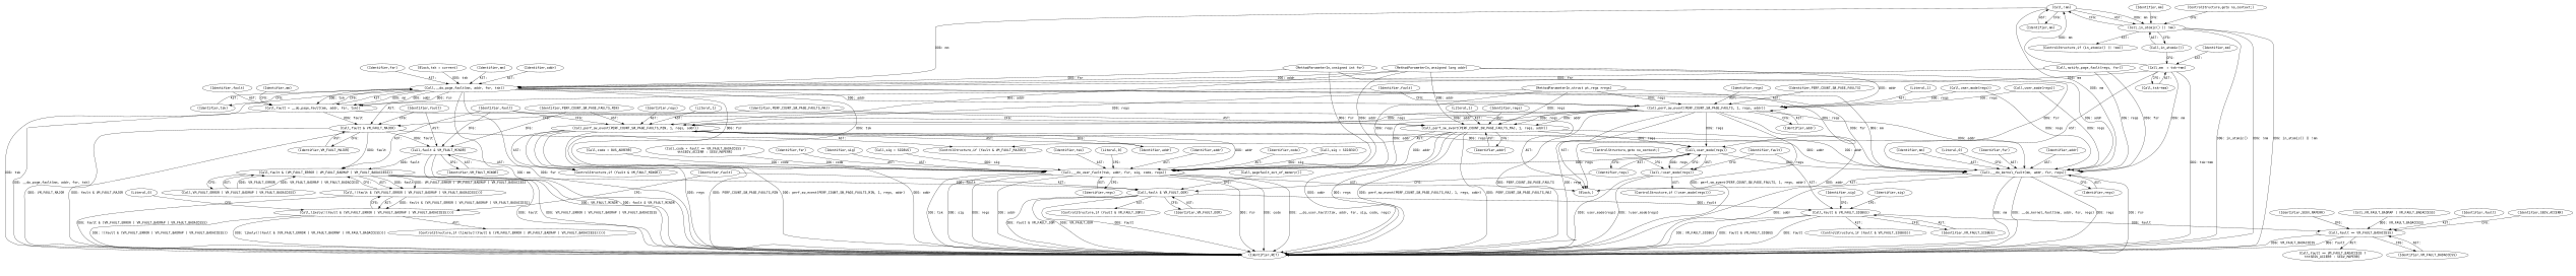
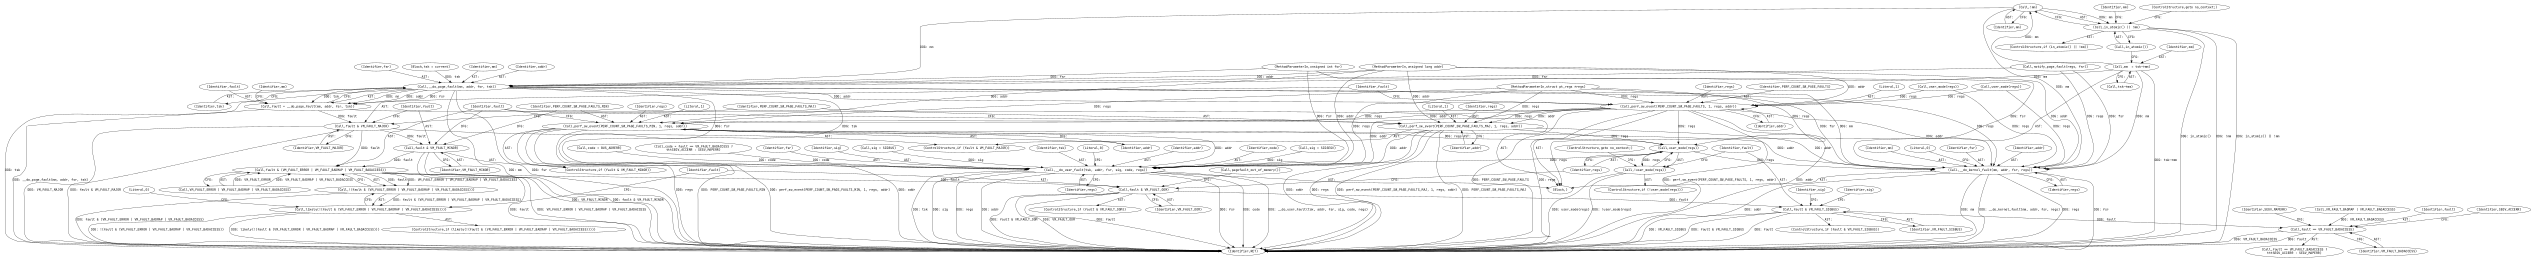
  digraph {
    fontname="JetBrains Mono"
    node [fontname="JetBrains Mono"]
    edge [fontname="JetBrains Mono"]
    n1 [label="(Call,!mm)"]
    n2 [label="(Call,in_atomic() || !mm)"]
    n3 [label="(Call,__do_page_fault(mm, addr, fsr, tsk))"]
    n4 [label="(Call,__do_kernel_fault(mm, addr, fsr, regs))"]
    n5 [label="(Identifier,mm)"]
    n6 [label="(Identifier,RET)"]
    n7 [label="(Call,in_atomic())"]
    n8 [label="(ControlStructure,if (in_atomic() || !mm))"]
    n9 [label="(Call,fault = __do_page_fault(mm, addr, fsr, tsk))"]
    n10 [label="(Call,perf_sw_event(PERF_COUNT_SW_PAGE_FAULTS, 1, regs, addr))"]
    n11 [label="(Call,__do_user_fault(tsk, addr, fsr, sig, code, regs))"]
    n12 [label="(Identifier,tsk)"]
    n13 [label="(Block,)"]
    n14 [label="(Identifier,regs)"]
    n15 [label="(Call,mm  = tsk->mm)"]
    n16 [label="(Call,tsk->mm)"]
    n17 [label="(Call,fault & VM_FAULT_MAJOR)"]
    n18 [label="(Call,perf_sw_event(PERF_COUNT_SW_PAGE_FAULTS_MAJ, 1, regs, addr))"]
    n19 [label="(Call,user_mode(regs))"]
    n20 [label="(Call,perf_sw_event(PERF_COUNT_SW_PAGE_FAULTS_MIN, 1, regs, addr))"]
    n21 [label="(Identifier,addr)"]
    n22 [label="(Identifier,regs)"]
    n23 [label="(Call,fault & VM_FAULT_MINOR)"]
    n24 [label="(Call,fault & (VM_FAULT_ERROR | VM_FAULT_BADMAP | VM_FAULT_BADACCESS))"]
    n25 [label="(Identifier,VM_FAULT_MAJOR)"]
    n26 [label="(ControlStructure,if (fault & VM_FAULT_MAJOR))"]
    n27 [label="(Identifier,VM_FAULT_MINOR)"]
    n28 [label="(ControlStructure,if (fault & VM_FAULT_MINOR))"]
    n29 [label="(Call,!(fault & (VM_FAULT_ERROR | VM_FAULT_BADMAP | VM_FAULT_BADACCESS)))"]
    n30 [label="(Call,fault & VM_FAULT_OOM)"]
    n31 [label="(Call,VM_FAULT_ERROR | VM_FAULT_BADMAP | VM_FAULT_BADACCESS)"]
    n32 [label="(Call,likely(!(fault & (VM_FAULT_ERROR | VM_FAULT_BADMAP | VM_FAULT_BADACCESS))))"]
    n33 [label="(Call,fault & VM_FAULT_SIGBUS)"]
    n34 [label="(ControlStructure,if (fault & VM_FAULT_OOM))"]
    n35 [label="(Identifier,VM_FAULT_OOM)"]
    n36 [label="(ControlStructure,if (likely(!(fault & (VM_FAULT_ERROR | VM_FAULT_BADMAP | VM_FAULT_BADACCESS)))))"]
    n37 [label="(Call,fault == VM_FAULT_BADACCESS)"]
    n38 [label="(ControlStructure,if (fault & VM_FAULT_SIGBUS))"]
    n39 [label="(Identifier,VM_FAULT_SIGBUS)"]
    n40 [label="(Identifier,VM_FAULT_BADACCESS)"]
    n41 [label="(Call,fault == VM_FAULT_BADACCESS ?\n\t\t\tSEGV_ACCERR : SEGV_MAPERR)"]
    n42 [label="(Identifier,addr)"]
    n43 [label="(Call,!user_mode(regs))"]
    n44 [label="(Identifier,regs)"]
    n45 [label="(Identifier,addr)"]
    n46 [label="(ControlStructure,if (!user_mode(regs)))"]
    n47 [label="(Identifier,sig)"]
    n48 [label="(Identifier,fsr)"]
    n49 [label="(Identifier,SEGV_MAPERR)"]
    n50 [label="(Identifier,PERF_COUNT_SW_PAGE_FAULTS)"]
    n51 [label="(Literal,0)"]
    n52 [label="(Block,tsk = current)"]
    n53 [label="(Identifier,addr)"]
    n54 [label="(Identifier,code)"]
    n55 [label="(Identifier,mm)"]
    n56 [label="(Call,sig = SIGSEGV)"]
    n57 [label="(Literal,1)"]
    n58 [label="(Call,pagefault_out_of_memory())"]
    n59 [label="(Identifier,fault)"]
    n60 [label="(Identifier,PERF_COUNT_SW_PAGE_FAULTS_MIN)"]
    n61 [label="(Identifier,fault)"]
    n62 [label="(Identifier,PERF_COUNT_SW_PAGE_FAULTS_MAJ)"]
    n63 [label="(Identifier,mm)"]
    n64 [label="(Literal,0)"]
    n65 [label="(Identifier,sig)"]
    n66 [label="(Call,user_mode(regs))"]
    n67 [label="(Call,code = BUS_ADRERR)"]
    n68 [label="(Call,code = fault == VM_FAULT_BADACCESS ?\n\t\t\tSEGV_ACCERR : SEGV_MAPERR)"]
    n69 [label="(Identifier,regs)"]
    n70 [label="(Call,VM_FAULT_BADMAP | VM_FAULT_BADACCESS)"]
    n71 [label="(MethodParameterIn,struct pt_regs *regs)"]
    n72 [label="(Identifier,fsr)"]
    n73 [label="(ControlStructure,goto no_context;)"]
    n74 [label="(MethodParameterIn,unsigned int fsr)"]
    n75 [label="(Identifier,fault)"]
    n76 [label="(ControlStructure,goto no_context;)"]
    n77 [label="(MethodParameterIn,unsigned long addr)"]
    n78 [label="(Literal,1)"]
    n79 [label="(Identifier,sig)"]
    n80 [label="(Identifier,regs)"]
    n81 [label="(Call,sig = SIGBUS)"]
    n82 [label="(Literal,1)"]
    n83 [label="(Identifier,fault)"]
    n84 [label="(Identifier,tsk)"]
    n85 [label="(Identifier,mm)"]
    n86 [label="(Identifier,addr)"]
    n87 [label="(Identifier,fault)"]
    n88 [label="(Identifier,mm)"]
    n89 [label="(Call,notify_page_fault(regs, fsr))"]
    n90 [label="(Call,user_mode(regs))"]
    n91 [label="(Identifier,fault)"]
    n92 [label="(Identifier,mm)"]
    n93 [label="(Identifier,SEGV_ACCERR)"]
    n94 [label="(Literal,0)"]
    n95 [label="(Identifier,regs)"]
    n96 [label="(Identifier,fault)"]
    n97 [label="(Identifier,addr)"]
    n98 [label="(Identifier,fsr)"]
    n1 -> n2 [label="AST: "]
    n1 -> n2 [label="DDG: mm"]
    n1 -> n3 [label="DDG: mm"]
    n1 -> n4 [label="DDG: mm"]
    n1 -> n5 [label="CFG: "]
    n2 -> n1 [label="CFG: "]
    n2 -> n6 [label="DDG: in_atomic() || !mm"]
    n2 -> n6 [label="DDG: in_atomic()"]
    n2 -> n6 [label="DDG: !mm"]
    n2 -> n7 [label="CFG: "]
    n2 -> n8 [label="AST: "]
    n3 -> n4 [label="DDG: mm"]
    n3 -> n4 [label="DDG: fsr"]
    n3 -> n6 [label="DDG: fsr"]
    n3 -> n6 [label="DDG: tsk"]
    n3 -> n6 [label="DDG: mm"]
    n3 -> n9 [label="AST: "]
    n3 -> n9 [label="DDG: mm"]
    n3 -> n9 [label="DDG: addr"]
    n3 -> n9 [label="DDG: fsr"]
    n3 -> n9 [label="DDG: tsk"]
    n3 -> n10 [label="DDG: addr"]
    n3 -> n11 [label="DDG: tsk"]
    n3 -> n11 [label="DDG: fsr"]
    n3 -> n12 [label="CFG: "]
    n4 -> n6 [label="DDG: regs"]
    n4 -> n6 [label="DDG: fsr"]
    n4 -> n6 [label="DDG: addr"]
    n4 -> n6 [label="DDG: mm"]
    n4 -> n6 [label="DDG: __do_kernel_fault(mm, addr, fsr, regs)"]
    n4 -> n13 [label="AST: "]
    n4 -> n14 [label="CFG: "]
    n5 -> n1 [label="AST: "]
    n7 -> n2 [label="AST: "]
    n7 -> n15 [label="CFG: "]
    n9 -> n3 [label="CFG: "]
    n9 -> n6 [label="DDG: __do_page_fault(mm, addr, fsr, tsk)"]
    n9 -> n13 [label="AST: "]
    n9 -> n17 [label="DDG: fault"]
    n10 -> n4 [label="DDG: addr"]
    n10 -> n6 [label="DDG: perf_sw_event(PERF_COUNT_SW_PAGE_FAULTS, 1, regs, addr)"]
    n10 -> n6 [label="DDG: PERF_COUNT_SW_PAGE_FAULTS"]
    n10 -> n6 [label="DDG: regs"]
    n10 -> n6 [label="DDG: addr"]
    n10 -> n11 [label="DDG: addr"]
    n10 -> n13 [label="AST: "]
    n10 -> n18 [label="DDG: regs"]
    n10 -> n18 [label="DDG: addr"]
    n10 -> n19 [label="DDG: regs"]
    n10 -> n20 [label="DDG: regs"]
    n10 -> n20 [label="DDG: addr"]
    n10 -> n21 [label="CFG: "]
    n11 -> n6 [label="DDG: tsk"]
    n11 -> n6 [label="DDG: sig"]
    n11 -> n6 [label="DDG: regs"]
    n11 -> n6 [label="DDG: addr"]
    n11 -> n6 [label="DDG: fsr"]
    n11 -> n6 [label="DDG: code"]
    n11 -> n6 [label="DDG: __do_user_fault(tsk, addr, fsr, sig, code, regs)"]
    n11 -> n13 [label="AST: "]
    n11 -> n22 [label="CFG: "]
    n12 -> n3 [label="AST: "]
    n14 -> n4 [label="AST: "]
    n15 -> n1 [label="DDG: mm"]
    n15 -> n3 [label="DDG: mm"]
    n15 -> n4 [label="DDG: mm"]
    n15 -> n6 [label="DDG: tsk->mm"]
    n15 -> n13 [label="AST: "]
    n15 -> n16 [label="CFG: "]
    n16 -> n15 [label="AST: "]
    n17 -> n6 [label="DDG: VM_FAULT_MAJOR"]
    n17 -> n6 [label="DDG: fault & VM_FAULT_MAJOR"]
    n17 -> n23 [label="DDG: fault"]
    n17 -> n24 [label="DDG: fault"]
    n17 -> n25 [label="CFG: "]
    n17 -> n26 [label="AST: "]
    n18 -> n4 [label="DDG: addr"]
    n18 -> n6 [label="DDG: addr"]
    n18 -> n6 [label="DDG: regs"]
    n18 -> n6 [label="DDG: perf_sw_event(PERF_COUNT_SW_PAGE_FAULTS_MAJ, 1, regs, addr)"]
    n18 -> n6 [label="DDG: PERF_COUNT_SW_PAGE_FAULTS_MAJ"]
    n18 -> n11 [label="DDG: addr"]
    n18 -> n19 [label="DDG: regs"]
    n18 -> n26 [label="AST: "]
    n18 -> n42 [label="CFG: "]
    n19 -> n4 [label="DDG: regs"]
    n19 -> n11 [label="DDG: regs"]
    n19 -> n43 [label="AST: "]
    n19 -> n43 [label="DDG: regs"]
    n19 -> n44 [label="CFG: "]
    n20 -> n4 [label="DDG: addr"]
    n20 -> n6 [label="DDG: regs"]
    n20 -> n6 [label="DDG: PERF_COUNT_SW_PAGE_FAULTS_MIN"]
    n20 -> n6 [label="DDG: perf_sw_event(PERF_COUNT_SW_PAGE_FAULTS_MIN, 1, regs, addr)"]
    n20 -> n6 [label="DDG: addr"]
    n20 -> n11 [label="DDG: addr"]
    n20 -> n19 [label="DDG: regs"]
    n20 -> n28 [label="AST: "]
    n20 -> n45 [label="CFG: "]
    n21 -> n10 [label="AST: "]
    n22 -> n11 [label="AST: "]
    n23 -> n6 [label="DDG: VM_FAULT_MINOR"]
    n23 -> n6 [label="DDG: fault & VM_FAULT_MINOR"]
    n23 -> n24 [label="DDG: fault"]
    n23 -> n27 [label="CFG: "]
    n23 -> n28 [label="AST: "]
    n24 -> n6 [label="DDG: fault"]
    n24 -> n6 [label="DDG: VM_FAULT_ERROR | VM_FAULT_BADMAP | VM_FAULT_BADACCESS"]
    n24 -> n29 [label="AST: "]
    n24 -> n29 [label="DDG: fault"]
    n24 -> n29 [label="DDG: VM_FAULT_ERROR | VM_FAULT_BADMAP | VM_FAULT_BADACCESS"]
    n24 -> n30 [label="DDG: fault"]
    n24 -> n31 [label="CFG: "]
    n25 -> n17 [label="AST: "]
    n27 -> n23 [label="AST: "]
    n29 -> n6 [label="DDG: fault & (VM_FAULT_ERROR | VM_FAULT_BADMAP | VM_FAULT_BADACCESS)"]
    n29 -> n24 [label="CFG: "]
    n29 -> n32 [label="AST: "]
    n29 -> n32 [label="DDG: fault & (VM_FAULT_ERROR | VM_FAULT_BADMAP | VM_FAULT_BADACCESS)"]
    n30 -> n6 [label="DDG: fault & VM_FAULT_OOM"]
    n30 -> n6 [label="DDG: VM_FAULT_OOM"]
    n30 -> n6 [label="DDG: fault"]
    n30 -> n33 [label="DDG: fault"]
    n30 -> n34 [label="AST: "]
    n30 -> n35 [label="CFG: "]
    n31 -> n24 [label="AST: "]
    n31 -> n24 [label="DDG: VM_FAULT_ERROR"]
    n31 -> n24 [label="DDG: VM_FAULT_BADMAP | VM_FAULT_BADACCESS"]
    n32 -> n6 [label="DDG: !(fault & (VM_FAULT_ERROR | VM_FAULT_BADMAP | VM_FAULT_BADACCESS))"]
    n32 -> n6 [label="DDG: likely(!(fault & (VM_FAULT_ERROR | VM_FAULT_BADMAP | VM_FAULT_BADACCESS)))"]
    n32 -> n29 [label="CFG: "]
    n32 -> n36 [label="AST: "]
    n33 -> n6 [label="DDG: fault"]
    n33 -> n6 [label="DDG: VM_FAULT_SIGBUS"]
    n33 -> n6 [label="DDG: fault & VM_FAULT_SIGBUS"]
    n33 -> n37 [label="DDG: fault"]
    n33 -> n38 [label="AST: "]
    n33 -> n39 [label="CFG: "]
    n35 -> n30 [label="AST: "]
    n37 -> n6 [label="DDG: VM_FAULT_BADACCESS"]
    n37 -> n6 [label="DDG: fault"]
    n37 -> n40 [label="CFG: "]
    n37 -> n41 [label="AST: "]
    n39 -> n33 [label="AST: "]
    n40 -> n37 [label="AST: "]
    n42 -> n18 [label="AST: "]
    n43 -> n6 [label="DDG: !user_mode(regs)"]
    n43 -> n6 [label="DDG: user_mode(regs)"]
    n43 -> n19 [label="CFG: "]
    n43 -> n46 [label="AST: "]
    n44 -> n19 [label="AST: "]
    n44 -> n30 [label="CFG: "]
    n45 -> n20 [label="AST: "]
    n47 -> n33 [label="CFG: "]
    n48 -> n3 [label="AST: "]
    n49 -> n37 [label="CFG: "]
    n50 -> n10 [label="AST: "]
    n51 -> n11 [label="CFG: "]
    n52 -> n3 [label="DDG: tsk"]
    n53 -> n11 [label="AST: "]
    n54 -> n11 [label="AST: "]
    n55 -> n9 [label="CFG: "]
    n56 -> n11 [label="DDG: sig"]
    n57 -> n20 [label="AST: "]
    n58 -> n30 [label="CFG: "]
    n59 -> n10 [label="CFG: "]
    n59 -> n17 [label="AST: "]
    n60 -> n20 [label="AST: "]
    n60 -> n23 [label="CFG: "]
    n61 -> n30 [label="AST: "]
    n61 -> n32 [label="CFG: "]
    n62 -> n17 [label="CFG: "]
    n62 -> n18 [label="AST: "]
    n63 -> n2 [label="CFG: "]
    n64 -> n32 [label="CFG: "]
    n65 -> n33 [label="CFG: "]
    n66 -> n4 [label="DDG: regs"]
    n66 -> n10 [label="DDG: regs"]
    n67 -> n11 [label="DDG: code"]
    n68 -> n11 [label="DDG: code"]
    n69 -> n10 [label="AST: "]
    n70 -> n37 [label="DDG: VM_FAULT_BADACCESS"]
+   n71 -> n4 [label="DDG: regs"]
    n71 -> n10 [label="DDG: regs"]
    n71 -> n11 [label="DDG: regs"]
    n71 -> n18 [label="DDG: regs"]
    n71 -> n19 [label="DDG: regs"]
    n71 -> n20 [label="DDG: regs"]
    n72 -> n11 [label="AST: "]
    n73 -> n2 [label="CFG: "]
    n74 -> n3 [label="DDG: fsr"]
    n74 -> n4 [label="DDG: fsr"]
    n74 -> n11 [label="DDG: fsr"]
    n75 -> n9 [label="AST: "]
    n76 -> n43 [label="CFG: "]
    n77 -> n3 [label="DDG: addr"]
    n77 -> n4 [label="DDG: addr"]
    n77 -> n10 [label="DDG: addr"]
    n77 -> n11 [label="DDG: addr"]
    n77 -> n18 [label="DDG: addr"]
    n77 -> n20 [label="DDG: addr"]
    n78 -> n10 [label="AST: "]
    n79 -> n11 [label="AST: "]
    n80 -> n20 [label="AST: "]
    n81 -> n11 [label="DDG: sig"]
    n82 -> n18 [label="AST: "]
    n83 -> n17 [label="CFG: "]
    n83 -> n23 [label="AST: "]
    n84 -> n11 [label="AST: "]
    n85 -> n15 [label="AST: "]
    n86 -> n4 [label="AST: "]
    n87 -> n18 [label="CFG: "]
    n87 -> n20 [label="CFG: "]
    n87 -> n23 [label="CFG: "]
    n87 -> n24 [label="AST: "]
    n88 -> n3 [label="AST: "]
    n89 -> n3 [label="DDG: fsr"]
    n89 -> n4 [label="DDG: fsr"]
    n89 -> n4 [label="DDG: regs"]
    n90 -> n4 [label="DDG: regs"]
    n90 -> n10 [label="DDG: regs"]
    n91 -> n37 [label="AST: "]
    n92 -> n4 [label="AST: "]
    n93 -> n37 [label="CFG: "]
    n94 -> n4 [label="CFG: "]
    n95 -> n18 [label="AST: "]
    n96 -> n33 [label="AST: "]
    n96 -> n43 [label="CFG: "]
    n97 -> n3 [label="AST: "]
    n98 -> n4 [label="AST: "]
  }
